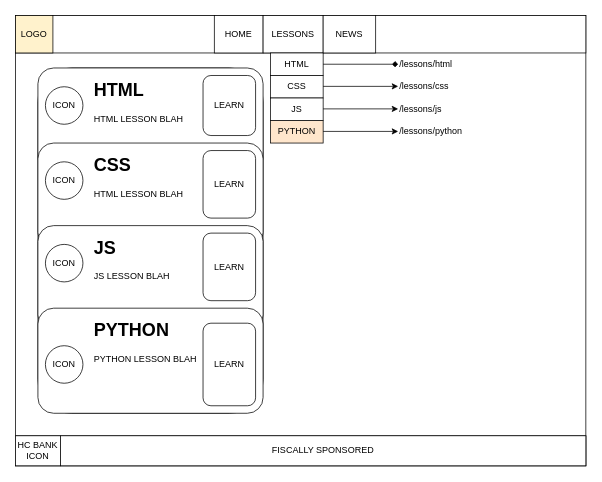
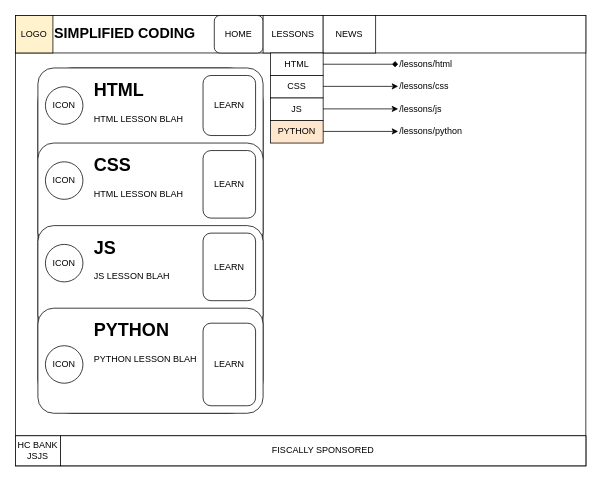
  <mxCell id="0" />
  <mxCell id="1" parent="0" />
  <mxCell id="2" value="" style="rounded=0;whiteSpace=wrap;html=1;" parent="1" vertex="1"><mxGeometry x="20" y="20" width="760" height="600" as="geometry" /></mxCell>
  <mxCell id="3" value="" style="rounded=0;whiteSpace=wrap;html=1;" parent="1" vertex="1"><mxGeometry x="20" y="20" width="760" height="50" as="geometry" /></mxCell>
  <mxCell id="4" value="LOGO" style="rounded=0;whiteSpace=wrap;html=1;fillColor=#fff2cc;" parent="1" vertex="1"><mxGeometry x="20" y="20" width="50" height="50" as="geometry" /></mxCell>
- <mxCell id="6" value="HOME" style="rounded=0;whiteSpace=wrap;html=1;" parent="1" vertex="1"><mxGeometry x="285" y="20" width="65" height="50" as="geometry" /></mxCell>
+ <mxCell id="5" value="&lt;div style=&quot;font-size: 19px;&quot; align=&quot;left&quot;&gt;&lt;font style=&quot;font-size: 19px;&quot;&gt;&lt;b style=&quot;font-size: 19px;&quot;&gt;&lt;font style=&quot;font-size: 19px;&quot;&gt;SIMPLIFIED CODING&lt;/font&gt;&lt;/b&gt;&lt;/font&gt;&lt;br style=&quot;font-size: 19px;&quot;&gt;&lt;/div&gt;" style="text;html=1;strokeColor=none;fillColor=none;align=left;verticalAlign=middle;whiteSpace=wrap;rounded=0;fontFamily=Helvetica;fontSize=19;" parent="1" vertex="1"><mxGeometry x="70" y="20" width="190" height="50" as="geometry" /></mxCell>
+ <mxCell id="6" value="HOME" style="whiteSpace=wrap;html=1;rounded=1;" parent="1" vertex="1"><mxGeometry x="285" y="20" width="65" height="50" as="geometry" /></mxCell>
  <mxCell id="7" value="&lt;div&gt;LESSONS&lt;/div&gt;" style="rounded=0;whiteSpace=wrap;html=1;" parent="1" vertex="1"><mxGeometry x="350" y="20" width="80" height="50" as="geometry" /></mxCell>
  <mxCell id="8" value="" style="rounded=0;whiteSpace=wrap;html=1;" parent="1" vertex="1"><mxGeometry x="20" y="580" width="760" height="40" as="geometry" /></mxCell>
  <mxCell id="9" value="HTML" style="rounded=0;whiteSpace=wrap;html=1;" parent="1" vertex="1"><mxGeometry x="360" y="70" width="70" height="30" as="geometry" /></mxCell>
  <mxCell id="10" value="CSS" style="rounded=0;whiteSpace=wrap;html=1;" parent="1" vertex="1"><mxGeometry x="360" y="100" width="70" height="30" as="geometry" /></mxCell>
  <mxCell id="11" value="PYTHON" style="rounded=0;whiteSpace=wrap;html=1;fillColor=#ffe6cc;" parent="1" vertex="1"><mxGeometry x="360" y="160" width="70" height="30" as="geometry" /></mxCell>
  <mxCell id="12" value="JS" style="rounded=0;whiteSpace=wrap;html=1;" parent="1" vertex="1"><mxGeometry x="360" y="130" width="70" height="30" as="geometry" /></mxCell>
  <mxCell id="13" value="NEWS" style="rounded=0;whiteSpace=wrap;html=1;" parent="1" vertex="1"><mxGeometry x="430" y="20" width="70" height="50" as="geometry" /></mxCell>
  <mxCell id="14" value="/lessons/html" style="text;html=1;strokeColor=none;fillColor=none;align=left;verticalAlign=middle;whiteSpace=wrap;rounded=0;" parent="1" vertex="1"><mxGeometry x="530" y="70" width="100" height="30" as="geometry" /></mxCell>
  <mxCell id="15" value="/lessons/css" style="text;html=1;strokeColor=none;fillColor=none;align=left;verticalAlign=middle;whiteSpace=wrap;rounded=0;" parent="1" vertex="1"><mxGeometry x="530" y="100" width="100" height="30" as="geometry" /></mxCell>
  <mxCell id="16" value="/lessons/js" style="text;html=1;strokeColor=none;fillColor=none;align=left;verticalAlign=middle;whiteSpace=wrap;rounded=0;" parent="1" vertex="1"><mxGeometry x="530" y="130" width="100" height="30" as="geometry" /></mxCell>
  <mxCell id="17" value="/lessons/python" style="text;html=1;strokeColor=none;fillColor=none;align=left;verticalAlign=middle;whiteSpace=wrap;rounded=0;" parent="1" vertex="1"><mxGeometry x="530" y="160" width="100" height="30" as="geometry" /></mxCell>
  <mxCell id="18" value="" style="endArrow=diamond;html=1;rounded=0;exitX=1;exitY=0.5;exitDx=0;exitDy=0;entryX=0;entryY=0.5;entryDx=0;entryDy=0;" parent="1" source="9" target="14" edge="1"><mxGeometry width="50" height="50" relative="1" as="geometry"><mxPoint x="400" y="310" as="sourcePoint" /><mxPoint x="450" y="260" as="targetPoint" /></mxGeometry></mxCell>
  <mxCell id="19" value="" style="endArrow=classic;html=1;rounded=0;exitX=1;exitY=0.5;exitDx=0;exitDy=0;entryX=0;entryY=0.5;entryDx=0;entryDy=0;" parent="1" edge="1"><mxGeometry width="50" height="50" relative="1" as="geometry"><mxPoint x="430" y="114.5" as="sourcePoint" /><mxPoint x="530" y="114.5" as="targetPoint" /></mxGeometry></mxCell>
  <mxCell id="20" value="" style="endArrow=classic;html=1;rounded=0;exitX=1;exitY=0.5;exitDx=0;exitDy=0;entryX=0;entryY=0.5;entryDx=0;entryDy=0;" parent="1" edge="1"><mxGeometry width="50" height="50" relative="1" as="geometry"><mxPoint x="430" y="144.5" as="sourcePoint" /><mxPoint x="530" y="144.5" as="targetPoint" /></mxGeometry></mxCell>
  <mxCell id="21" value="" style="endArrow=classic;html=1;rounded=0;exitX=1;exitY=0.5;exitDx=0;exitDy=0;entryX=0;entryY=0.5;entryDx=0;entryDy=0;" parent="1" edge="1"><mxGeometry width="50" height="50" relative="1" as="geometry"><mxPoint x="430" y="174.5" as="sourcePoint" /><mxPoint x="530" y="174.5" as="targetPoint" /></mxGeometry></mxCell>
- <mxCell id="22" value="HC BANK ICON" style="rounded=0;whiteSpace=wrap;html=1;" parent="1" vertex="1"><mxGeometry x="20" y="580" width="60" height="40" as="geometry" /></mxCell>
+ <mxCell id="22" value="HC BANK JSJS" style="rounded=0;whiteSpace=wrap;html=1;" parent="1" vertex="1"><mxGeometry x="20" y="580" width="60" height="40" as="geometry" /></mxCell>
  <mxCell id="23" value="FISCALLY SPONSORED" style="rounded=0;whiteSpace=wrap;html=1;" parent="1" vertex="1"><mxGeometry x="80" y="580" width="700" height="40" as="geometry" /></mxCell>
  <mxCell id="24" value="" style="rounded=1;whiteSpace=wrap;html=1;" parent="1" vertex="1"><mxGeometry x="50" y="90" width="300" height="460" as="geometry" /></mxCell>
  <mxCell id="25" value="" style="rounded=1;whiteSpace=wrap;html=1;" parent="1" vertex="1"><mxGeometry x="50" y="90" width="300" height="140" as="geometry" /></mxCell>
  <mxCell id="26" value="" style="rounded=1;whiteSpace=wrap;html=1;" parent="1" vertex="1"><mxGeometry x="50" y="190" width="300" height="140" as="geometry" /></mxCell>
  <mxCell id="27" value="" style="rounded=1;whiteSpace=wrap;html=1;" parent="1" vertex="1"><mxGeometry x="50" y="300" width="300" height="140" as="geometry" /></mxCell>
  <mxCell id="28" value="" style="rounded=1;whiteSpace=wrap;html=1;" parent="1" vertex="1"><mxGeometry x="50" y="410" width="300" height="140" as="geometry" /></mxCell>
  <mxCell id="29" value="&lt;h1&gt;HTML&lt;/h1&gt;&lt;p&gt;HTML LESSON BLAH&lt;br&gt;&lt;/p&gt;" style="text;html=1;strokeColor=none;fillColor=none;spacing=5;spacingTop=-20;whiteSpace=wrap;overflow=hidden;rounded=0;" parent="1" vertex="1"><mxGeometry x="120" y="100" width="220" height="80" as="geometry" /></mxCell>
  <mxCell id="30" value="&lt;h1&gt;CSS&lt;/h1&gt;&lt;p&gt;HTML LESSON BLAH&lt;br&gt;&lt;/p&gt;" style="text;html=1;strokeColor=none;fillColor=none;spacing=5;spacingTop=-20;whiteSpace=wrap;overflow=hidden;rounded=0;" parent="1" vertex="1"><mxGeometry x="120" y="200" width="220" height="80" as="geometry" /></mxCell>
  <mxCell id="31" value="&lt;h1&gt;JS&lt;/h1&gt;&lt;p&gt;JS LESSON BLAH&lt;br&gt;&lt;/p&gt;" style="text;html=1;strokeColor=none;fillColor=none;spacing=5;spacingTop=-20;whiteSpace=wrap;overflow=hidden;rounded=0;" parent="1" vertex="1"><mxGeometry x="120" y="310" width="220" height="80" as="geometry" /></mxCell>
  <mxCell id="32" value="&lt;h1&gt;PYTHON&lt;br&gt;&lt;/h1&gt;&lt;p&gt;PYTHON LESSON BLAH&lt;br&gt;&lt;/p&gt;" style="text;html=1;strokeColor=none;fillColor=none;spacing=5;spacingTop=-20;whiteSpace=wrap;overflow=hidden;rounded=0;" parent="1" vertex="1"><mxGeometry x="120" y="420" width="220" height="80" as="geometry" /></mxCell>
  <mxCell id="33" value="LEARN" style="rounded=1;whiteSpace=wrap;html=1;" parent="1" vertex="1"><mxGeometry x="270" y="100" width="70" height="80" as="geometry" /></mxCell>
  <mxCell id="34" value="LEARN" style="rounded=1;whiteSpace=wrap;html=1;" parent="1" vertex="1"><mxGeometry x="270" y="200" width="70" height="90" as="geometry" /></mxCell>
  <mxCell id="35" value="LEARN" style="rounded=1;whiteSpace=wrap;html=1;" parent="1" vertex="1"><mxGeometry x="270" y="310" width="70" height="90" as="geometry" /></mxCell>
  <mxCell id="36" value="LEARN" style="rounded=1;whiteSpace=wrap;html=1;" parent="1" vertex="1"><mxGeometry x="270" y="430" width="70" height="110" as="geometry" /></mxCell>
  <mxCell id="37" value="ICON" style="ellipse;whiteSpace=wrap;html=1;aspect=fixed;" parent="1" vertex="1"><mxGeometry x="60" y="115" width="50" height="50" as="geometry" /></mxCell>
  <mxCell id="38" value="ICON" style="ellipse;whiteSpace=wrap;html=1;aspect=fixed;" parent="1" vertex="1"><mxGeometry x="60" y="215" width="50" height="50" as="geometry" /></mxCell>
  <mxCell id="39" value="ICON" style="ellipse;whiteSpace=wrap;html=1;aspect=fixed;" parent="1" vertex="1"><mxGeometry x="60" y="325" width="50" height="50" as="geometry" /></mxCell>
  <mxCell id="40" value="ICON" style="ellipse;whiteSpace=wrap;html=1;aspect=fixed;" parent="1" vertex="1"><mxGeometry x="60" y="460" width="50" height="50" as="geometry" /></mxCell>
